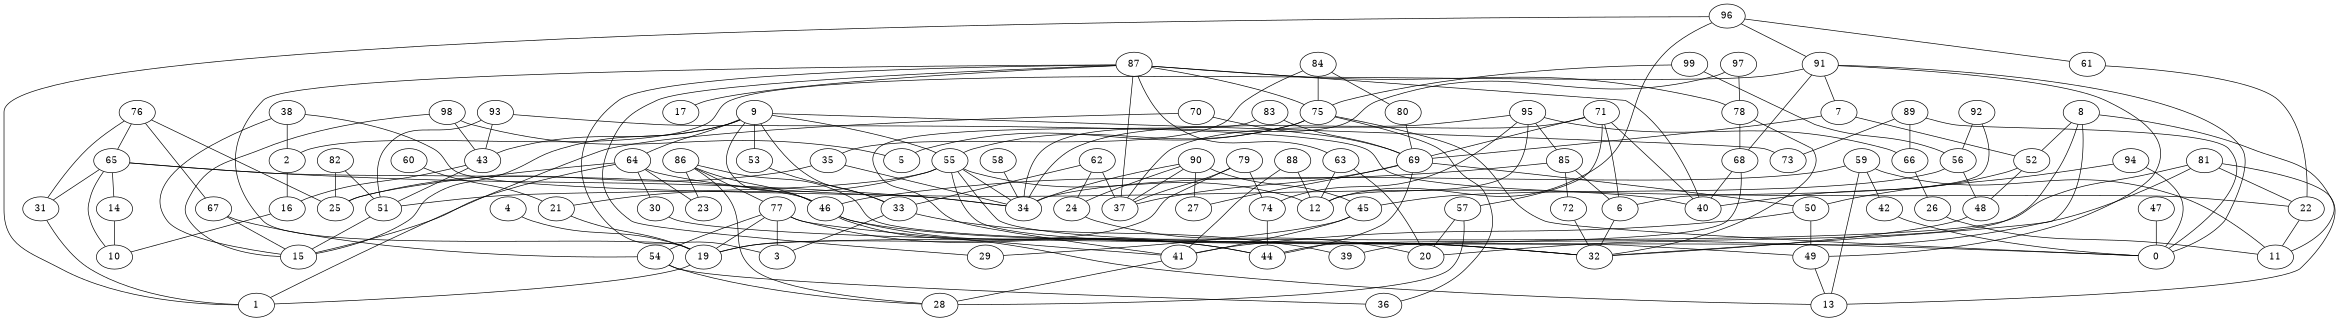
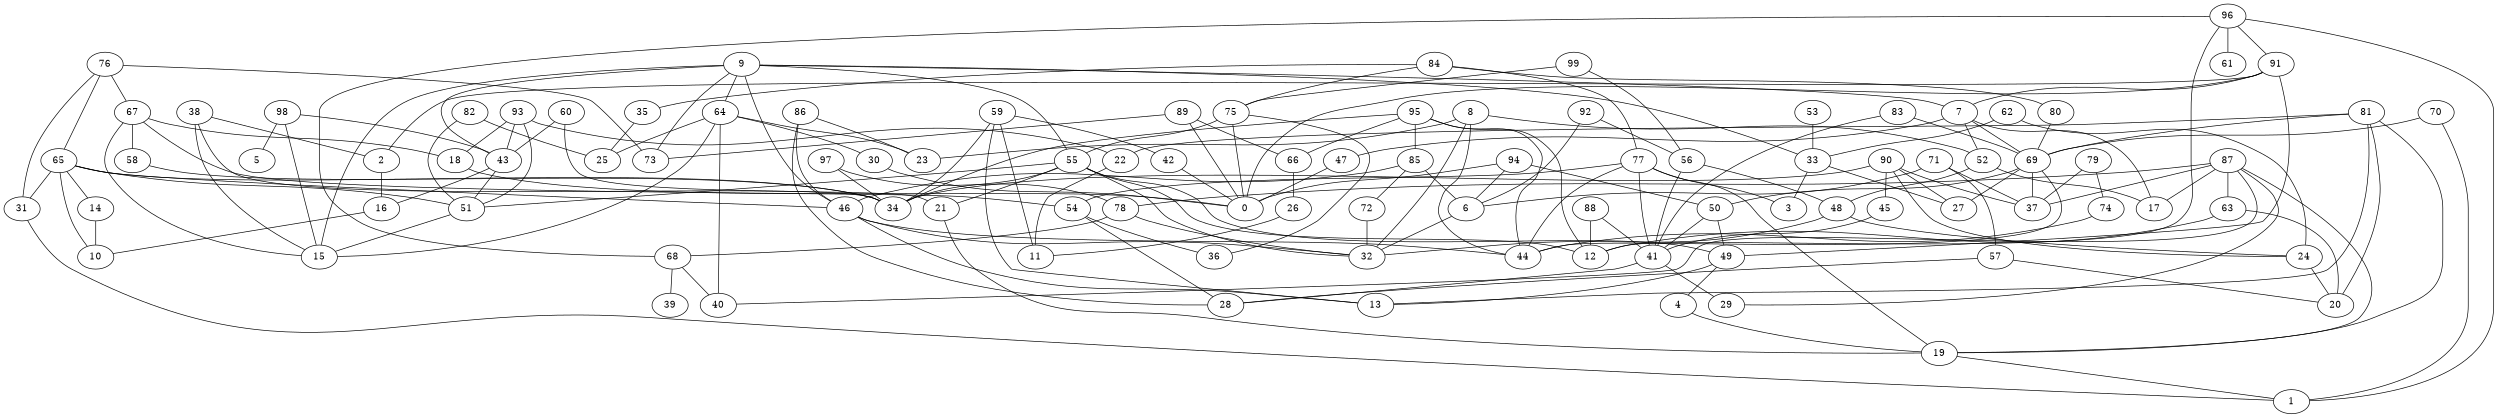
  digraph {
    edge [color=black dir=none]
    60
    21
    43
    19
    16
    39
    64
    30
    23
    47
    15
    25
    0
    76
    31
    65
    67
    73
    1
    46
    51
    34
    10
    14
+   18
    58
    54
    45
    41
    28
    29
    57
    20
    92
    56
    6
    48
    32
    33
    27
    3
    86
    44
    13
    71
    37
    40
    94
    50
    49
    91
    2
    7
    4
    52
    69
    17
    75
    5
    36
    55
    12
    93
    22
    11
    42
    84
    80
    35
    77
    9
    53
    24
    70
    66
    26
    8
    83
    68
    98
    89
    82
    81
    95
    85
    72
    78
    59
    88
    63
    87
    62
    97
    96
    61
    38
    79
    74
    99
    90
    subgraph sub_1 {
      60
      21
      43
      19
      16
      39
      64
      30
      23
      47
      15
      25
      0
      76
      31
      65
      67
      73
      1
      46
      51
      34
      10
      14
+     18
      58
      54
      45
      41
      28
      29
      57
      20
      92
      56
      6
      48
      32
      33
      27
      3
      86
      44
      13
      71
      37
      40
      94
      50
      49
      91
      2
      7
      4
      52
      69
      17
      75
      5
      36
      55
      12
      93
      22
      11
      42
      84
      80
      35
      77
      9
      53
      24
      70
      66
      26
      8
      83
      68
      98
      89
      82
      81
      95
      85
      72
      78
      59
      88
      63
      87
      62
      97
      96
      61
      38
      79
      74
      99
      90
    }
    60 -> 21
+   60 -> 43
    21 -> 19
    43 -> 16
    43 -> 51
    19 -> 1
    16 -> 10
    64 -> 30
    64 -> 23
    64 -> 15
    64 -> 25
    64 -> 40
    30 -> 0
    47 -> 0
    76 -> 31
    76 -> 65
    76 -> 67
-   76 -> 25
+   76 -> 73
    31 -> 1
    65 -> 31
    65 -> 46
+   65 -> 51
    65 -> 34
    65 -> 10
    65 -> 14
    67 -> 15
+   67 -> 18
+   67 -> 58
    67 -> 54
    46 -> 32
    46 -> 44
    46 -> 13
    51 -> 15
    14 -> 10
+   18 -> 0
    58 -> 34
    54 -> 28
    54 -> 36
    45 -> 41
    41 -> 28
-   45 -> 29
+   41 -> 29
    57 -> 28
    57 -> 20
    92 -> 56
    92 -> 6
-   56 -> 45
+   56 -> 41
    56 -> 48
    6 -> 32
    48 -> 32
-   33 -> 39
+   48 -> 24
+   33 -> 27
    33 -> 3
    86 -> 23
    86 -> 46
    86 -> 28
-   86 -> 32
    71 -> 57
    71 -> 6
    71 -> 37
-   71 -> 40
    94 -> 0
+   94 -> 6
    94 -> 50
    50 -> 41
    50 -> 49
    49 -> 13
+   49 -> 4
    91 -> 0
    91 -> 49
    91 -> 2
    91 -> 7
    2 -> 16
+   7 -> 47
    7 -> 52
    7 -> 69
+   7 -> 17
    4 -> 19
    52 -> 48
-   52 -> 40
+   52 -> 17
    69 -> 27
    69 -> 44
    69 -> 37
    69 -> 50
    75 -> 0
-   75 -> 5
    75 -> 36
    75 -> 55
    55 -> 21
    55 -> 51
    55 -> 34
    55 -> 32
    55 -> 49
    55 -> 12
    93 -> 43
    93 -> 51
+   93 -> 18
    93 -> 22
    22 -> 11
    42 -> 0
    84 -> 75
    84 -> 80
    84 -> 35
-   86 -> 77
+   84 -> 77
    80 -> 69
    35 -> 25
-   35 -> 34
    77 -> 19
    77 -> 54
    77 -> 41
    77 -> 3
    77 -> 44
    9 -> 43
    9 -> 64
    9 -> 15
    9 -> 73
    9 -> 46
    9 -> 33
    9 -> 55
-   9 -> 53
+   9 -> 7
    53 -> 33
    24 -> 20
    70 -> 1
    70 -> 69
    66 -> 26
    26 -> 11
    8 -> 32
    8 -> 44
    8 -> 52
-   8 -> 11
+   8 -> 23
    83 -> 41
    83 -> 69
    68 -> 39
    68 -> 40
    98 -> 43
    98 -> 15
    98 -> 5
    89 -> 0
    89 -> 73
    89 -> 66
    82 -> 25
    82 -> 51
    81 -> 19
    81 -> 20
    81 -> 13
-   71 -> 69
+   81 -> 69
    81 -> 22
    95 -> 34
-   95 -> 74
+   95 -> 44
    95 -> 12
    95 -> 66
    95 -> 85
    85 -> 46
    85 -> 6
    85 -> 72
    72 -> 32
    78 -> 32
    78 -> 68
    59 -> 34
    59 -> 13
    59 -> 11
    59 -> 42
    88 -> 41
    88 -> 12
    63 -> 20
    63 -> 12
    87 -> 19
    87 -> 29
-   87 -> 3
    87 -> 37
    87 -> 40
    87 -> 17
-   87 -> 75
    87 -> 78
    87 -> 63
    62 -> 33
-   62 -> 37
    62 -> 24
    97 -> 34
    97 -> 78
    96 -> 1
    96 -> 91
    96 -> 12
-   91 -> 68
+   96 -> 68
    96 -> 61
-   61 -> 22
    38 -> 15
    38 -> 34
    38 -> 2
-   79 -> 19
    79 -> 37
    79 -> 74
    74 -> 44
    99 -> 56
    99 -> 75
    90 -> 34
    90 -> 45
    90 -> 27
    90 -> 37
    90 -> 24
  }
